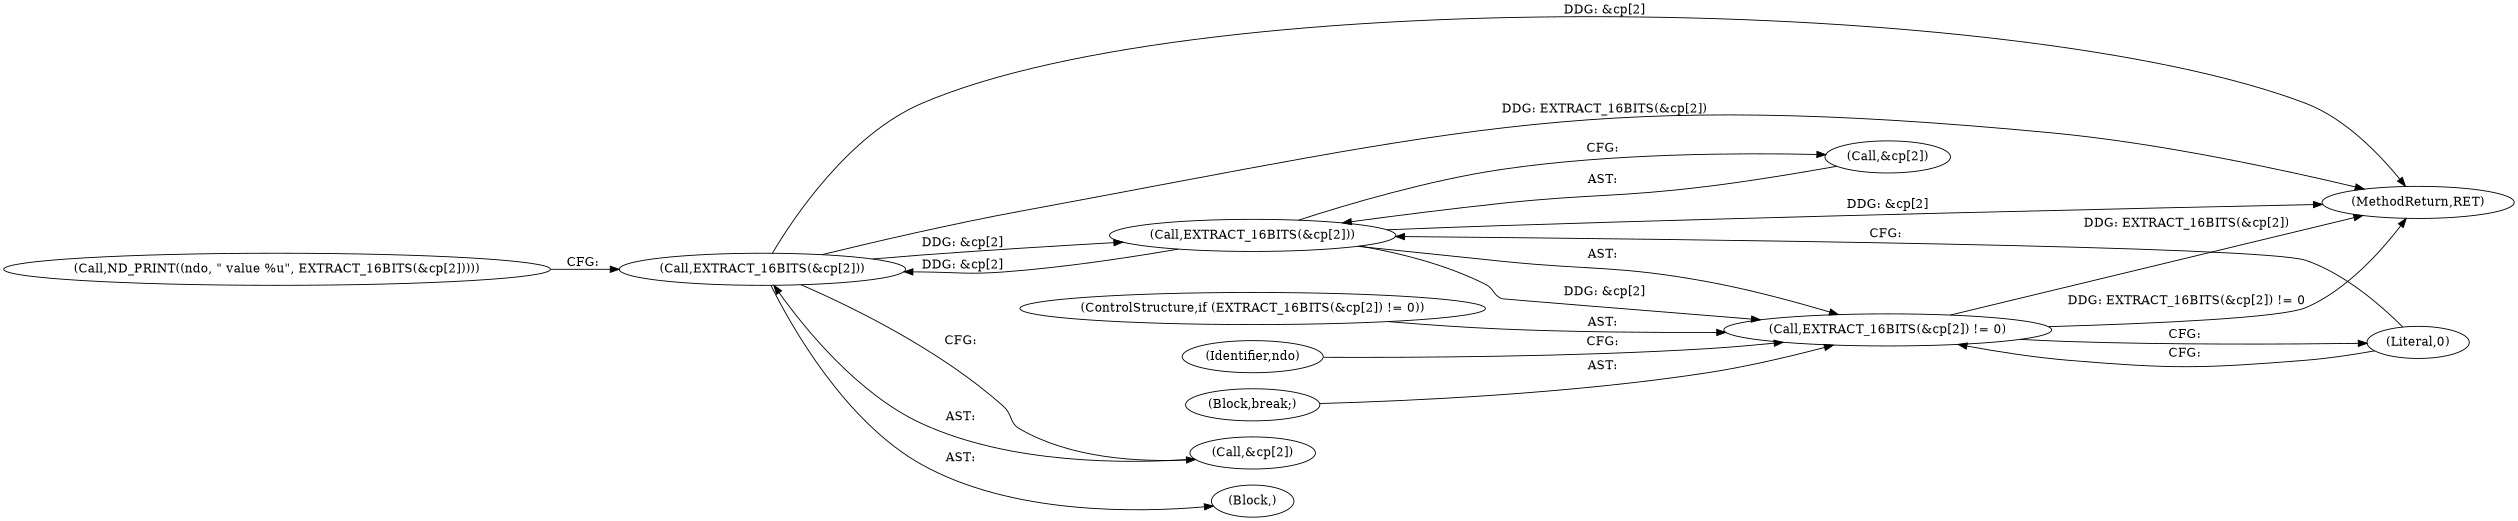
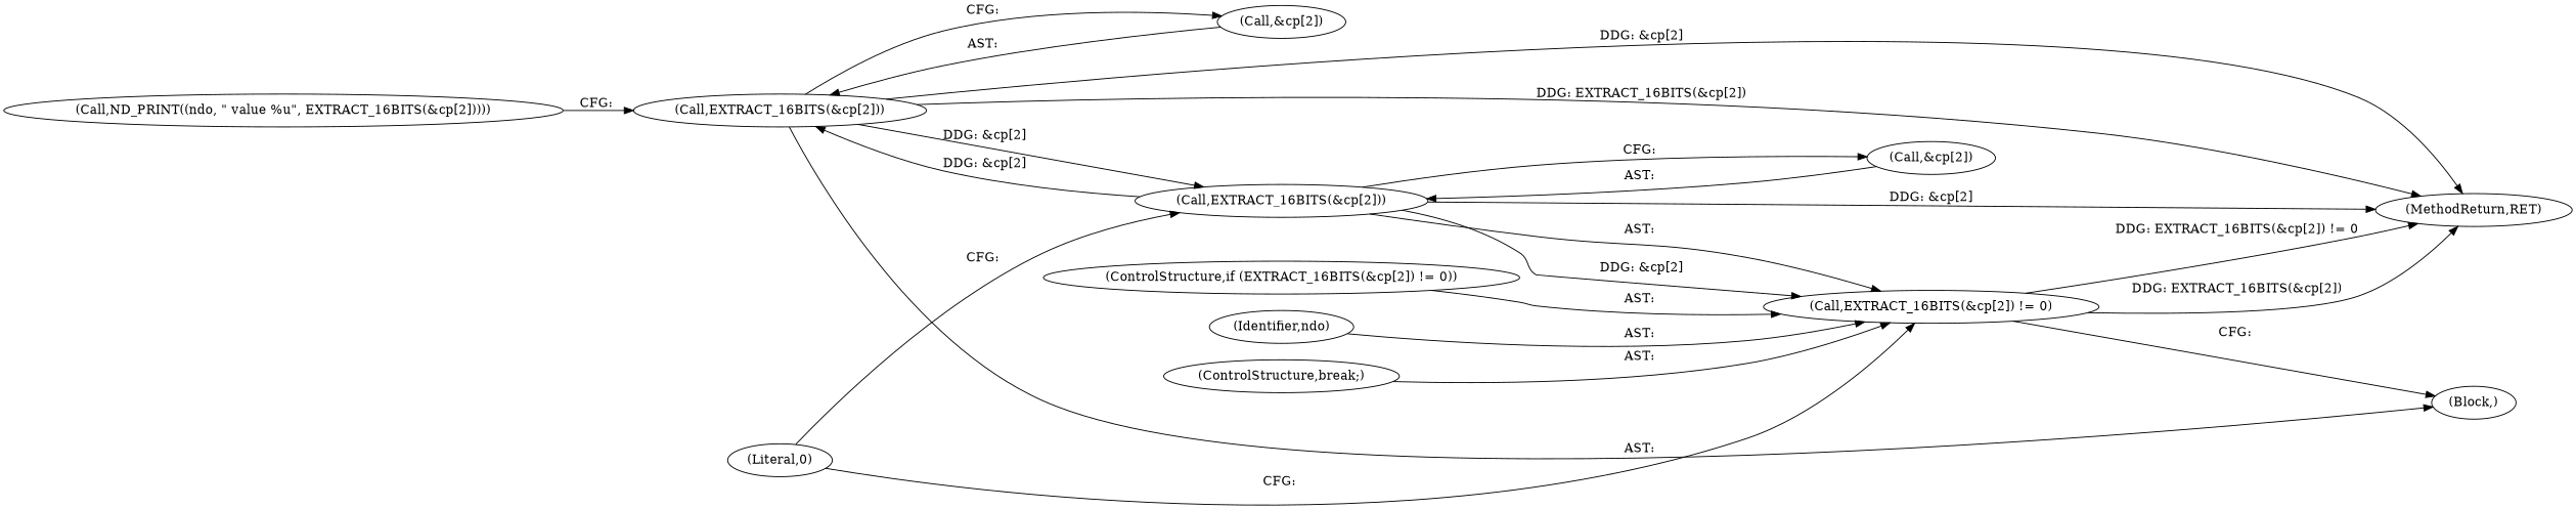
  digraph {
    rankdir=LR
    n1 [label="(Call,EXTRACT_16BITS(&cp[2]))"]
    n2 [label="(Call,EXTRACT_16BITS(&cp[2]))"]
    n3 [label="(MethodReturn,RET)"]
    n4 [label="(Call,&cp[2])"]
    n5 [label="(Block,)"]
    n6 [label="(Call,EXTRACT_16BITS(&cp[2]) != 0)"]
    n7 [label="(Call,&cp[2])"]
    n8 [label="(Literal,0)"]
    n9 [label="(ControlStructure,if (EXTRACT_16BITS(&cp[2]) != 0))"]
    n10 [label="(Call,ND_PRINT((ndo, \" value %u\", EXTRACT_16BITS(&cp[2]))))"]
    n11 [label="(Identifier,ndo)"]
-   n12 [label="(Block,break;)"]
+   n12 [label="(ControlStructure,break;)"]
    n1 -> n2 [label="DDG: &cp[2]"]
    n1 -> n3 [label="DDG: &cp[2]"]
    n1 -> n3 [label="DDG: EXTRACT_16BITS(&cp[2])"]
    n1 -> n4 [label="CFG: "]
    n1 -> n5 [label="AST: "]
    n2 -> n1 [label="DDG: &cp[2]"]
    n2 -> n3 [label="DDG: &cp[2]"]
    n2 -> n6 [label="AST: "]
    n2 -> n6 [label="DDG: &cp[2]"]
    n2 -> n7 [label="CFG: "]
    n4 -> n1 [label="AST: "]
    n6 -> n3 [label="DDG: EXTRACT_16BITS(&cp[2]) != 0"]
    n6 -> n3 [label="DDG: EXTRACT_16BITS(&cp[2])"]
-   n6 -> n8 [label="CFG: "]
+   n6 -> n5 [label="CFG: "]
    n7 -> n2 [label="AST: "]
    n8 -> n2 [label="CFG: "]
    n8 -> n6 [label="CFG: "]
    n9 -> n6 [label="AST: "]
    n10 -> n1 [label="CFG: "]
-   n11 -> n6 [label="CFG: "]
+   n11 -> n6 [label="AST: "]
    n12 -> n6 [label="AST: "]
  }
